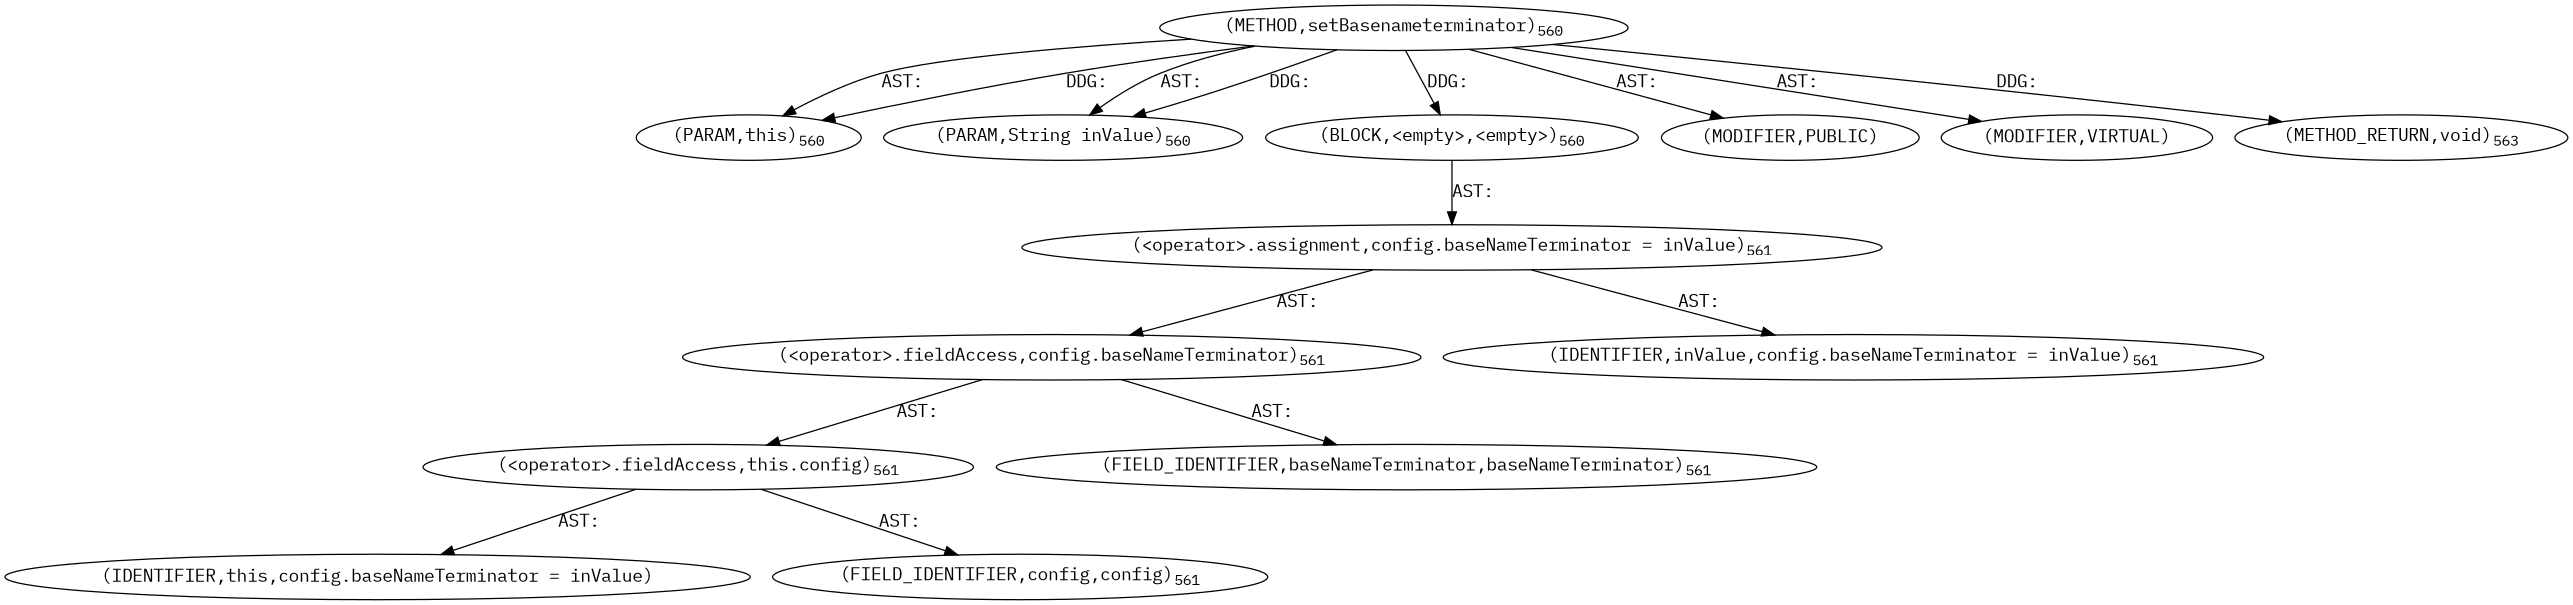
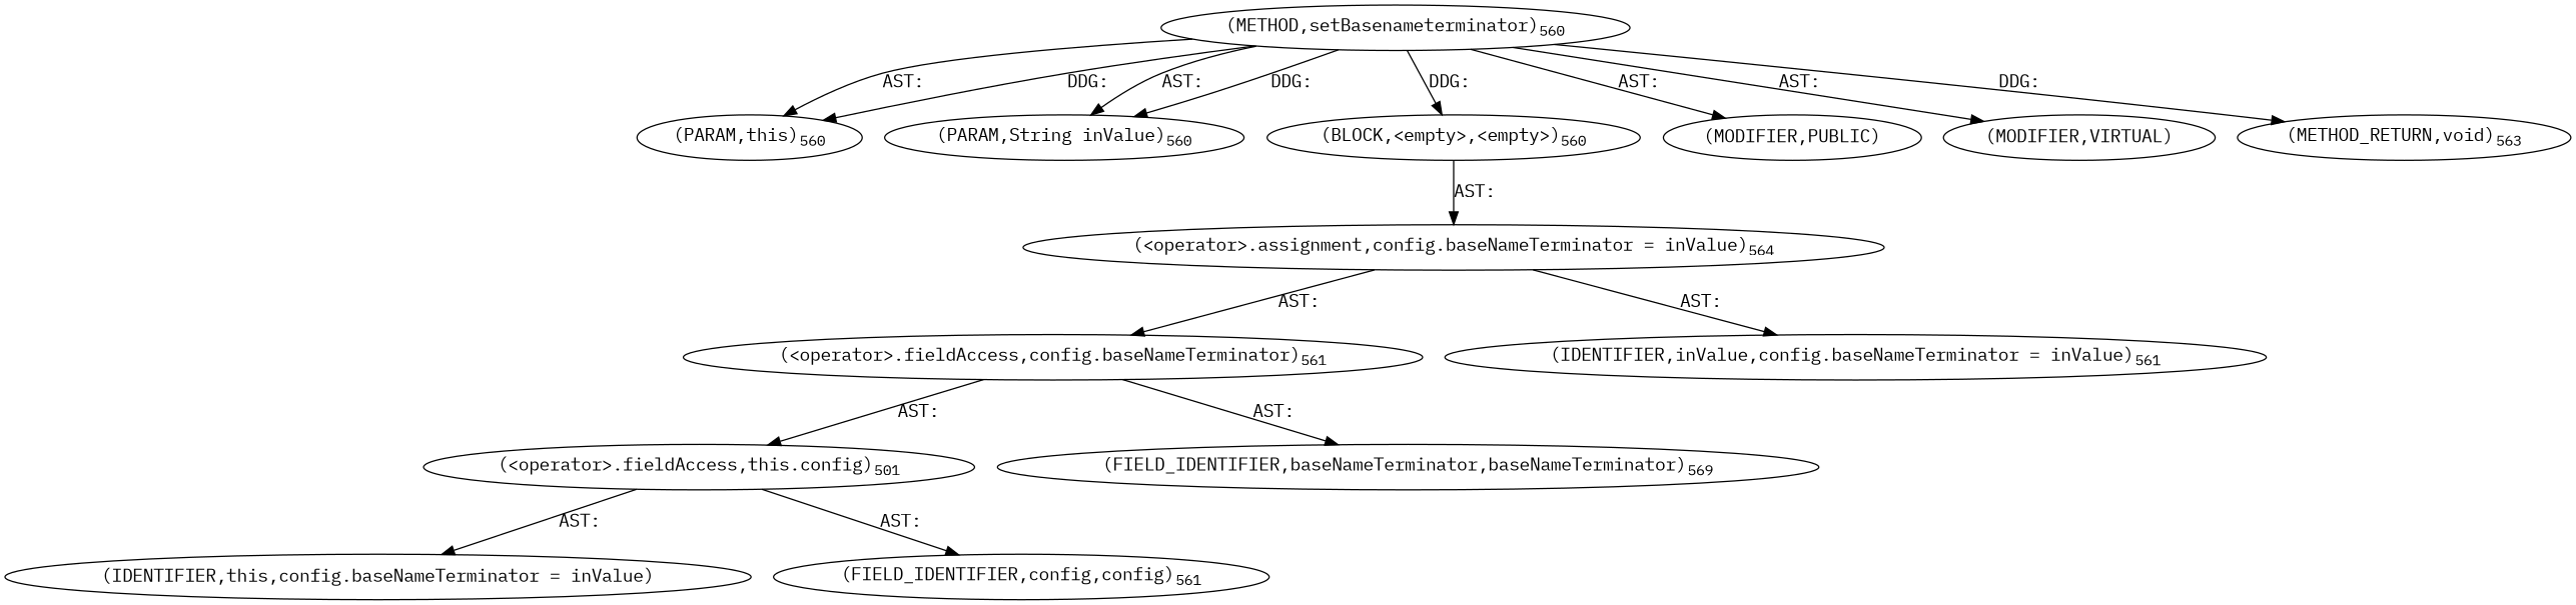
  digraph {
    fontname="IBM Plex Mono"
    node [fontname="IBM Plex Mono"]
    edge [fontname="IBM Plex Mono"]
    n1 [label=<(METHOD,setBasenameterminator)<SUB>560</SUB>>]
    n2 [label=<(PARAM,this)<SUB>560</SUB>>]
    n3 [label=<(PARAM,String inValue)<SUB>560</SUB>>]
    n4 [label=<(BLOCK,&lt;empty&gt;,&lt;empty&gt;)<SUB>560</SUB>>]
    n5 [label=<(MODIFIER,PUBLIC)>]
    n6 [label=<(MODIFIER,VIRTUAL)>]
    n7 [label=<(METHOD_RETURN,void)<SUB>563</SUB>>]
-   n8 [label=<(&lt;operator&gt;.assignment,config.baseNameTerminator = inValue)<SUB>561</SUB>>]
+   n8 [label=<(&lt;operator&gt;.assignment,config.baseNameTerminator = inValue)<SUB>564</SUB>>]
    n9 [label=<(&lt;operator&gt;.fieldAccess,config.baseNameTerminator)<SUB>561</SUB>>]
    n10 [label=<(IDENTIFIER,inValue,config.baseNameTerminator = inValue)<SUB>561</SUB>>]
-   n11 [label=<(&lt;operator&gt;.fieldAccess,this.config)<SUB>561</SUB>>]
-   n12 [label=<(FIELD_IDENTIFIER,baseNameTerminator,baseNameTerminator)<SUB>561</SUB>>]
+   n11 [label=<(&lt;operator&gt;.fieldAccess,this.config)<SUB>501</SUB>>]
+   n12 [label=<(FIELD_IDENTIFIER,baseNameTerminator,baseNameTerminator)<SUB>569</SUB>>]
    n13 [label=<(IDENTIFIER,this,config.baseNameTerminator = inValue)>]
    n14 [label=<(FIELD_IDENTIFIER,config,config)<SUB>561</SUB>>]
    n1 -> n2 [label="AST: "]
    n1 -> n2 [label="DDG: "]
    n1 -> n3 [label="AST: "]
    n1 -> n3 [label="DDG: "]
    n1 -> n4 [label="DDG: "]
    n1 -> n5 [label="AST: "]
    n1 -> n6 [label="AST: "]
    n1 -> n7 [label="DDG: "]
    n4 -> n8 [label="AST: "]
    n8 -> n9 [label="AST: "]
    n8 -> n10 [label="AST: "]
    n9 -> n11 [label="AST: "]
    n9 -> n12 [label="AST: "]
    n11 -> n13 [label="AST: "]
    n11 -> n14 [label="AST: "]
  }
